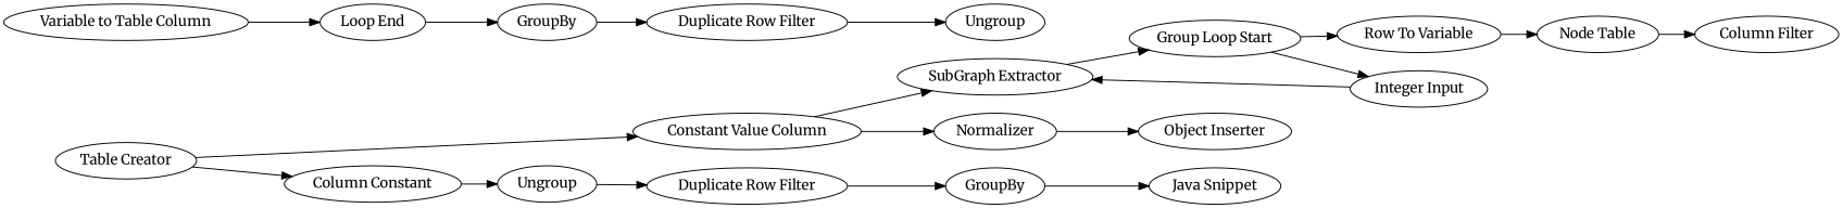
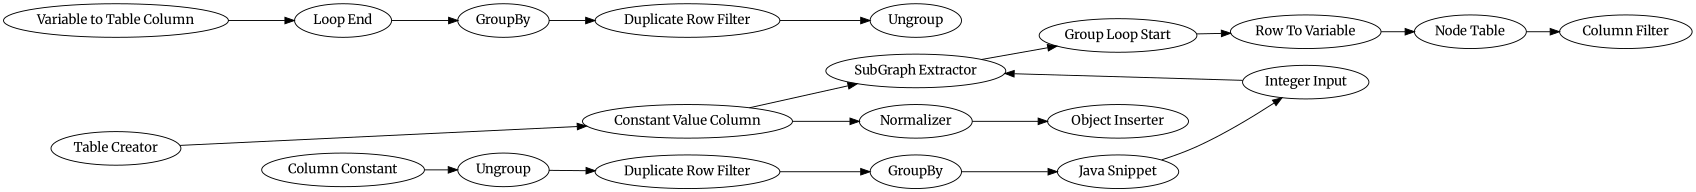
  digraph {
    fontname=Merriweather
    rankdir=LR
    node [fontname=Merriweather]
    edge [fontname=Merriweather]
    n1 [label="Table Creator"]
    n2 [label="Constant Value Column"]
    n3 [label="Column Constant"]
    n4 [label="SubGraph Extractor"]
    n5 [label=Normalizer]
    n6 [label=Ungroup]
    n7 [label="Object Inserter"]
    n8 [label="Group Loop Start"]
    n9 [label="Row To Variable"]
    n10 [label="Node Table"]
    n11 [label="Column Filter"]
    n12 [label="Loop End"]
    n13 [label=GroupBy]
    n14 [label="Duplicate Row Filter"]
    n15 [label="Variable to Table Column"]
    n16 [label="Integer Input"]
    n17 [label=GroupBy]
    n18 [label="Java Snippet"]
    n19 [label=Ungroup]
    n20 [label="Duplicate Row Filter"]
    n1 -> n2
-   n1 -> n3
    n2 -> n4
    n2 -> n5
    n3 -> n6
    n4 -> n8
    n5 -> n7
    n6 -> n20
    n8 -> n9
    n9 -> n10
    n10 -> n11
    n12 -> n13
    n13 -> n14
    n14 -> n19
    n15 -> n12
    n16 -> n4
    n17 -> n18
-   n8 -> n16
+   n18 -> n16
    n20 -> n17
  }
